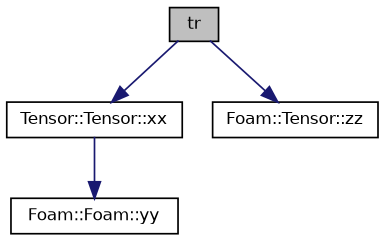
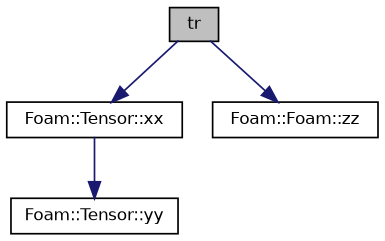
  digraph {
    rankdir=TB
    node [color=black fontname=Helvetica fontsize=10 shape=record]
    edge [color=midnightblue fontname=Helvetica fontsize=10 labelfontname=Helvetica labelfontsize=10 style=solid]
    n1 [fillcolor=grey75 fontcolor=black height=0.2 label=tr style=filled width=0.4]
-   n2 [height=0.2 label="Tensor::Tensor::xx" width=0.4]
-   n3 [height=0.2 label="Foam::Tensor::zz" width=0.4]
-   n4 [height=0.2 label="Foam::Foam::yy" width=0.4]
+   n2 [height=0.2 label="Foam::Tensor::xx" width=0.4]
+   n3 [height=0.2 label="Foam::Foam::zz" width=0.4]
+   n4 [height=0.2 label="Foam::Tensor::yy" width=0.4]
    n1 -> n2
    n1 -> n3
    n2 -> n4
  }
